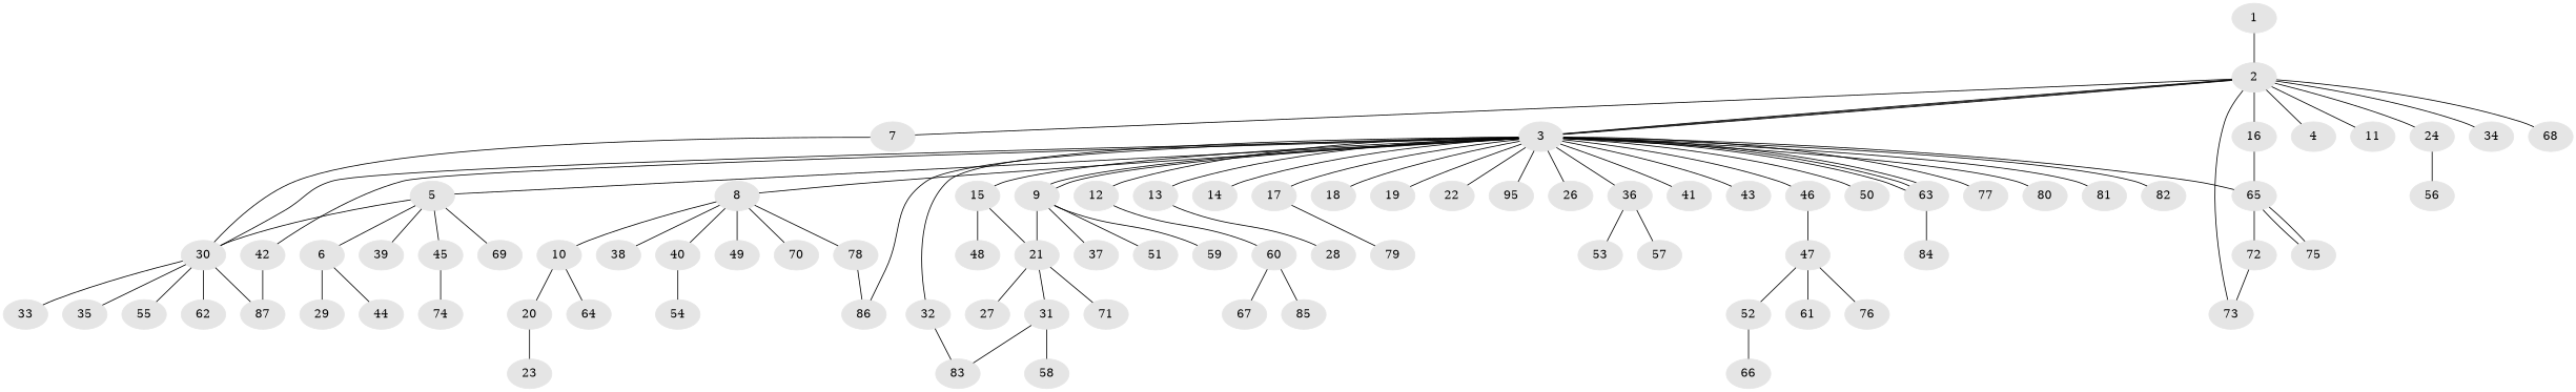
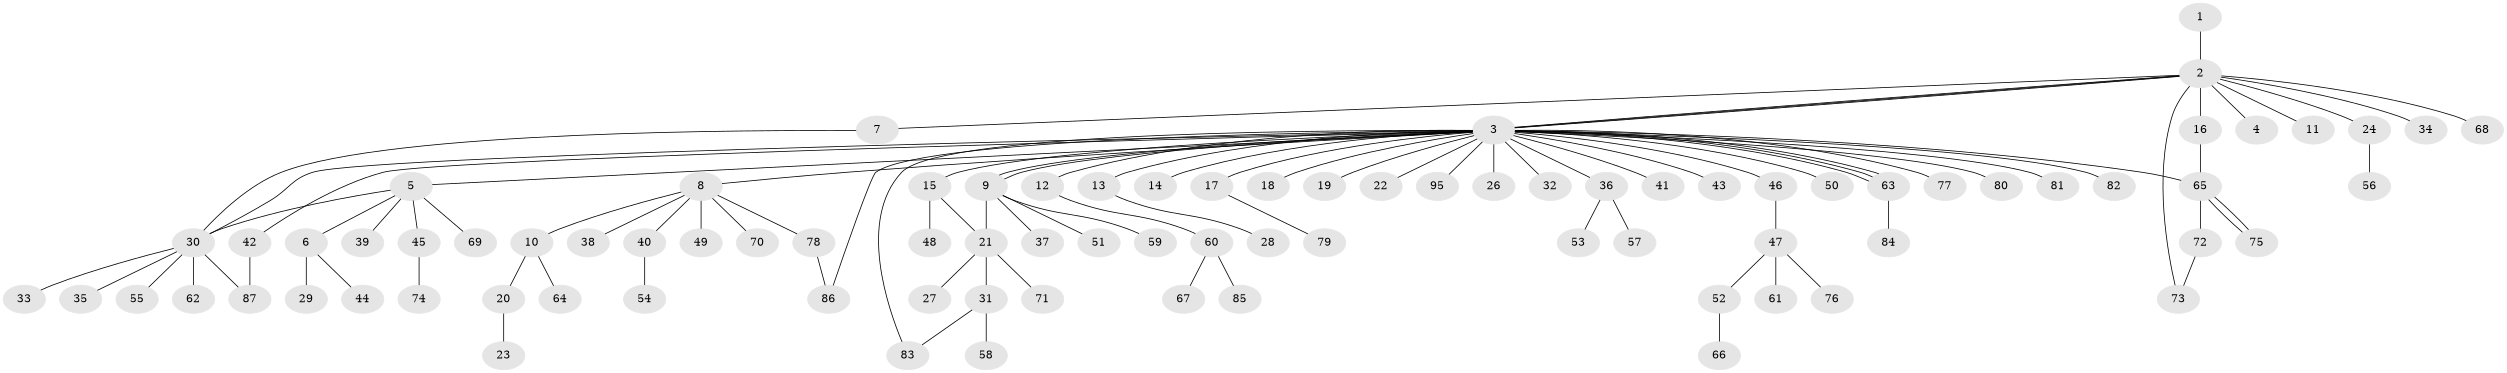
  graph {
    node [color=gray90 style=filled]
    1
    2
    3
    4
    7
    11
    16
    24
    34
    68
    73
    5
    8
    9
    12
    13
    14
    15
    17
    18
    19
    22
    n23 [label=95]
    26
    30
    32
    36
    41
    42
    43
    46
    50
    63
    65
    77
    80
    81
    82
    83
    86
    56
    6
    39
    45
    69
    10
    38
    40
    49
    70
    78
    21
    37
    51
    59
    60
    28
    48
    79
    33
    35
    55
    62
    87
    53
    57
    47
    84
    72
    75
    29
    44
    74
    20
    64
    54
    27
    31
    71
    23
    67
    85
    58
    52
    61
    76
    66
    1 -- 2
    2 -- 3
    2 -- 3
    2 -- 3
    2 -- 4
    2 -- 7
    2 -- 11
    2 -- 16
    2 -- 24
    2 -- 34
    2 -- 68
    2 -- 73
    3 -- 5
    3 -- 8
    3 -- 9
    3 -- 9
    3 -- 12
    3 -- 13
    3 -- 14
    3 -- 15
    3 -- 17
    3 -- 18
    3 -- 19
    3 -- 22
    3 -- n23
    3 -- 26
    3 -- 30
    3 -- 32
    3 -- 36
    3 -- 41
    3 -- 42
    3 -- 43
    3 -- 46
    3 -- 50
    3 -- 63
    3 -- 63
    3 -- 63
    3 -- 65
    3 -- 77
    3 -- 80
    3 -- 81
    3 -- 82
-   32 -- 83
+   3 -- 83
    3 -- 86
    7 -- 30
    16 -- 65
    24 -- 56
    5 -- 30
    5 -- 6
    5 -- 39
    5 -- 45
    5 -- 69
    8 -- 10
    8 -- 38
    8 -- 40
    8 -- 49
    8 -- 70
    8 -- 78
    9 -- 21
    9 -- 37
    9 -- 51
    9 -- 59
    12 -- 60
    13 -- 28
    15 -- 21
    15 -- 48
    17 -- 79
    30 -- 33
    30 -- 35
    30 -- 55
    30 -- 62
    30 -- 87
    36 -- 53
    36 -- 57
    42 -- 87
    46 -- 47
    63 -- 84
    65 -- 72
    65 -- 75
    65 -- 75
    6 -- 29
    6 -- 44
    45 -- 74
    10 -- 20
    10 -- 64
    40 -- 54
    78 -- 86
    21 -- 27
    21 -- 31
    21 -- 71
    60 -- 67
    60 -- 85
    47 -- 52
    47 -- 61
    47 -- 76
    72 -- 73
    20 -- 23
    31 -- 83
    31 -- 58
    52 -- 66
  }
